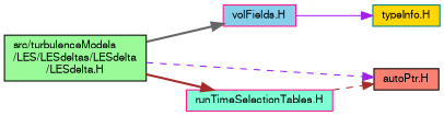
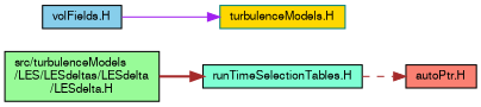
  digraph {
    rankdir=LR
    node [color=black fontname=FreeSans fontsize=10 shape=record style=filled]
    edge [color=purple fontname=FreeSans fontsize=10 labelfontname=FreeSans labelfontsize=10 style=bold]
    n1 [fillcolor=palegreen fontcolor=black height=0.2 label="src/turbulenceModels\l/LES/LESdeltas/LESdelta\l/LESdelta.H" width=0.4]
-   n2 [color=deeppink fillcolor=skyblue height=0.2 label="volFields.H" width=0.4]
+   n2 [fillcolor=skyblue height=0.2 label="volFields.H" width=0.4]
    n3 [fillcolor=salmon height=0.2 label="autoPtr.H" width=0.4]
-   n4 [color=deeppink fillcolor=aquamarine height=0.2 label="runTimeSelectionTables.H" width=0.4]
-   n5 [color=teal fillcolor=gold height=0.2 label="typeInfo.H" width=0.4]
-   n1 -> n2 [color=gray40]
-   n1 -> n3 [style=dashed]
+   n4 [fillcolor=aquamarine height=0.2 label="runTimeSelectionTables.H" width=0.4]
+   n5 [color=teal fillcolor=gold height=0.2 label="turbulenceModels.H" width=0.4]
    n1 -> n4 [color=brown]
    n2 -> n5 [style=solid]
    n4 -> n3 [color=brown style=dashed]
  }
